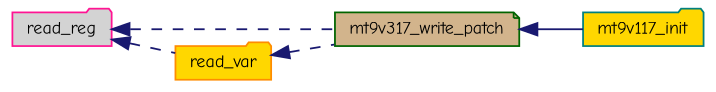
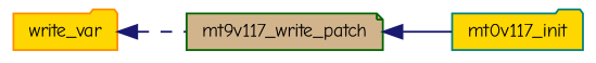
  digraph {
    fontname="Comic Neue"
    rankdir=LR
    node [fillcolor=gold fontname="Comic Neue" fontsize=10 shape=folder style=filled]
    edge [color=midnightblue dir=back fontname="Comic Neue" fontsize=10 labelfontname=FreeSans labelfontsize=10 style=dashed]
-   n1 [color=deeppink fillcolor=lightgrey fontcolor=black height=0.2 label=read_reg width=0.4]
-   n2 [color=darkgreen fillcolor=tan height=0.2 label=mt9v317_write_patch shape=note width=0.4]
-   n3 [color=darkorange height=0.2 label=read_var width=0.4]
-   n4 [color=teal height=0.2 label=mt9v117_init width=0.4]
-   n1 -> n2
-   n1 -> n3
+   n2 [color=darkgreen fillcolor=tan height=0.2 label=mt9v117_write_patch shape=note width=0.4]
+   n3 [color=darkorange height=0.2 label=write_var width=0.4]
+   n4 [color=teal height=0.2 label=mt0v117_init width=0.4]
    n2 -> n4 [style=solid]
    n3 -> n2
  }
